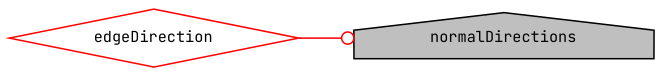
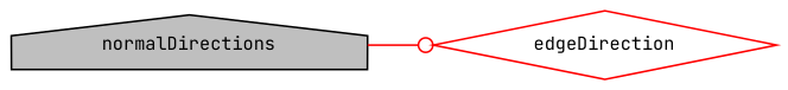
  digraph {
    rankdir=LR
    fontname="JetBrains Mono"
    node [fontname="JetBrains Mono" fontsize=10]
    n1 [color=black fillcolor=grey75 fontcolor=black height=0.2 label=normalDirections shape=house style=filled width=0.4]
    n2 [color=red height=0.2 label=edgeDirection shape=diamond width=0.4]
-   n2 -> n1 [color=red fontname="JetBrains Mono" fontsize=10 labelfontname=Helvetica labelfontsize=10 style=solid arrowhead=odot]
+   n1 -> n2 [color=red fontname="JetBrains Mono" fontsize=10 labelfontname=Helvetica labelfontsize=10 style=solid arrowhead=odot]
  }
